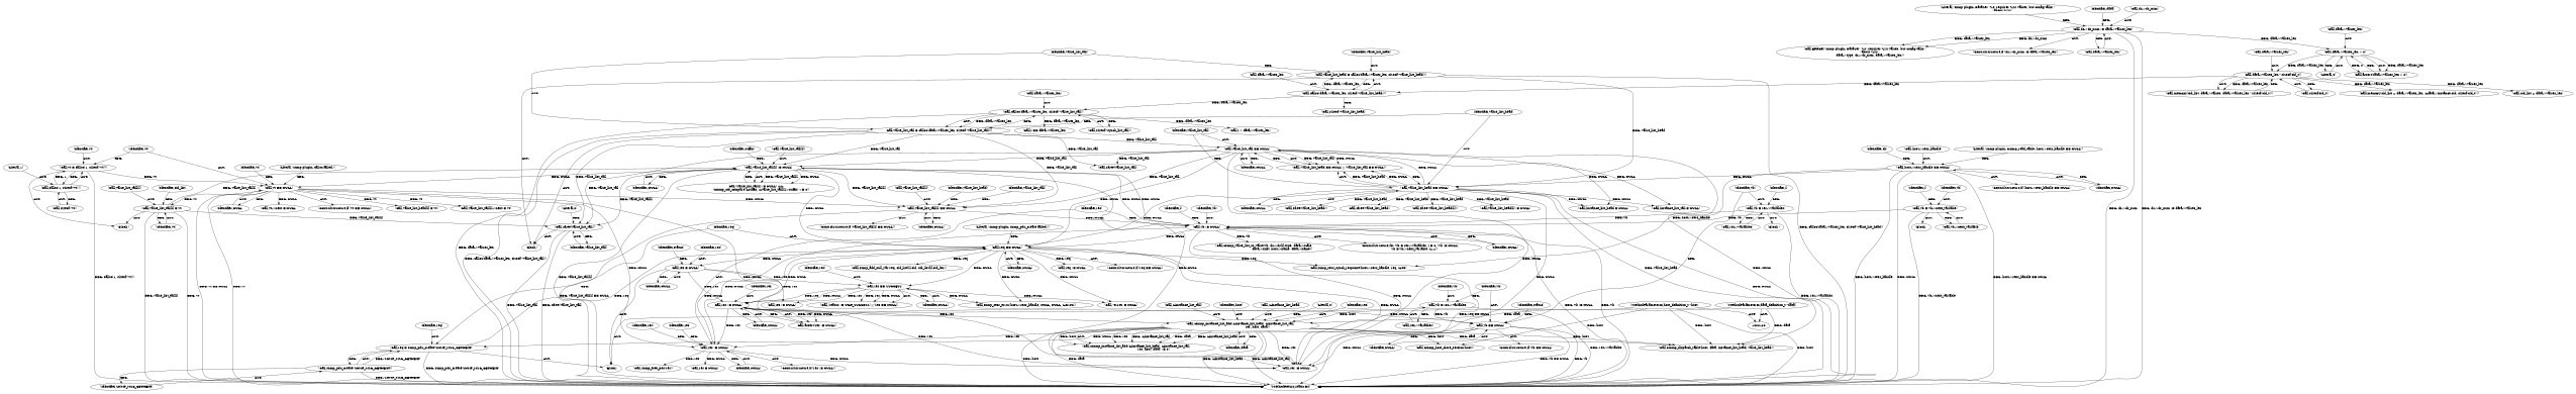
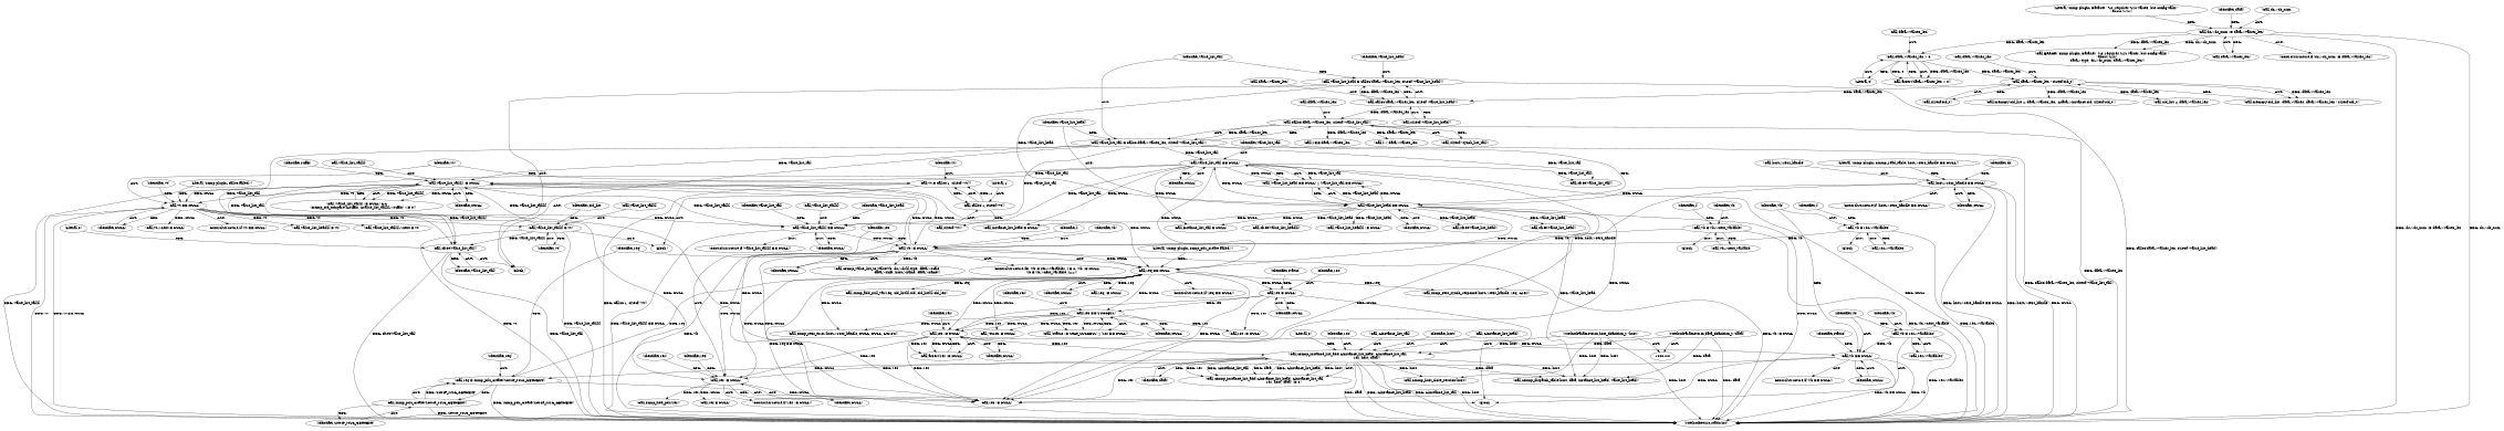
  digraph {
    n1 [label="(Call,sfree(value_list_tail))"]
    n2 [label="(MethodReturn,static int)"]
    n3 [label="(Block,)"]
    n4 [label="(Identifier,value_list_tail)"]
    n5 [label="(Call,value_list_tail == NULL)"]
    n6 [label="(Call,value_list_tail[i] != NULL)"]
    n7 [label="(Call,req == NULL)"]
    n8 [label="(Call,value_list_tail[i] == NULL)"]
    n9 [label="(Call,res != NULL)"]
    n10 [label="(Identifier,NULL)"]
    n11 [label="(Call,instance_list_tail = NULL)"]
    n12 [label="(Call,instance_list_head = NULL)"]
    n13 [label="(Call,sfree(value_list_tail))"]
    n14 [label="(Call,(value_list_head == NULL) || (value_list_tail == NULL))"]
    n15 [label="(Call,vt == NULL)"]
    n16 [label="(Call,vb != NULL)"]
    n17 [label="(Call,(value_list_tail[i] != NULL) &&\n            (csnmp_oid_compare(&suffix, &value_list_tail[i]->suffix) <= 0))"]
    n18 [label="(Identifier,NULL)"]
    n19 [label="(Call,snmp_sess_synch_response(host->sess_handle, req, &res))"]
    n20 [label="(Call,res != NULL)"]
    n21 [label="(Call,res = NULL)"]
    n22 [label="(Call,res == SUCCESS)"]
    n23 [label="(Call,snmp_add_null_var(req, oid_list[i].oid, oid_list[i].oid_len))"]
    n24 [label="(Call,snmp_sess_error(host->sess_handle, NULL, NULL, &errstr))"]
    n25 [label="(Call,req != NULL)"]
    n26 [label="(Call,*errstr = NULL)"]
    n27 [label="(ControlStructure,if (req == NULL))"]
    n28 [label="(Identifier,NULL)"]
    n29 [label="(ControlStructure,if (value_list_tail[i] == NULL))"]
    n30 [label="(Identifier,NULL)"]
    n31 [label="(Call,value_list_head == NULL)"]
    n32 [label="(Call,value_list_tail = calloc(data->values_len, sizeof(*value_list_tail)))"]
    n33 [label="(Call,calloc(data->values_len, sizeof(*value_list_tail)))"]
    n34 [label="(Call,i == data->values_len)"]
    n35 [label="(Call,i < data->values_len)"]
    n36 [label="(Call,sizeof(*synch_list_tail))"]
    n37 [label="(Call,calloc(data->values_len, sizeof(*value_list_head)))"]
    n38 [label="(Call,value_list_head = calloc(data->values_len, sizeof(*value_list_head)))"]
    n39 [label="(Call,sizeof(*value_list_head))"]
    n40 [label="(Call,data->values_len * sizeof(oid_t))"]
    n41 [label="(Call,sizeof(oid_t))"]
    n42 [label="(Call,memcpy(oid_list + data->values_len, &data->instance.oid, sizeof(oid_t)))"]
    n43 [label="(Call,oid_list + data->values_len)"]
    n44 [label="(Call,memcpy(oid_list, data->values, data->values_len * sizeof(oid_t)))"]
    n45 [label="(Call,data->values_len > 0)"]
    n46 [label="(Literal,0)"]
    n47 [label="(Call,assert(data->values_len > 0))"]
    n48 [label="(Call,ds->ds_num != data->values_len)"]
    n49 [label="(Call,ERROR(\"snmp plugin: DataSet `%s' requires %zu values, but config talks \"\n          \"about %zu\",\n          data->type, ds->ds_num, data->values_len))"]
    n50 [label="(Call,data->values_len)"]
    n51 [label="(ControlStructure,if (ds->ds_num != data->values_len))"]
    n52 [label="(Call,sfree(value_list_head))"]
    n53 [label="(Call,csnmp_dispatch_table(host, data, instance_list_head, value_list_head))"]
    n54 [label="(Call,sfree(value_list_head))"]
    n55 [label="(Call,sfree(value_list_head[i]))"]
    n56 [label="(Call,value_list_head[i] != NULL)"]
    n57 [label="(Identifier,NULL)"]
    n58 [label="(Call,host->sess_handle == NULL)"]
    n59 [label="(ControlStructure,if (host->sess_handle == NULL))"]
    n60 [label="(Identifier,NULL)"]
    n61 [label="(Call,value_list_tail[i] = vt)"]
    n62 [label="(Call,res != NULL)"]
    n63 [label="(Call,vt->next = NULL)"]
    n64 [label="(ControlStructure,if (vt == NULL))"]
    n65 [label="(Call,value_list_head[i] = vt)"]
    n66 [label="(Call,value_list_tail[i]->next = vt)"]
    n67 [label="(Identifier,NULL)"]
    n68 [label="(Call,csnmp_value_list_to_value(vb, ds->ds[i].type, data->scale,\n                                      data->shift, host->name, data->name))"]
    n69 [label="(ControlStructure,for (vb = res->variables, i = 0; (vb != NULL);\n         vb = vb->next_variable, i++))"]
    n70 [label="(Identifier,NULL)"]
    n71 [label="(Identifier,vt)"]
    n72 [label="(Block,)"]
    n73 [label="(Call,res = NULL)"]
    n74 [label="(ControlStructure,if (res != NULL))"]
    n75 [label="(Identifier,NULL)"]
    n76 [label="(Call,snmp_free_pdu(res))"]
    n77 [label="(Call,vt = calloc(1, sizeof(*vt)))"]
    n78 [label="(Call,calloc(1, sizeof(*vt)))"]
    n79 [label="(Call,sizeof(*vt))"]
    n80 [label="(Call,vb = vb->next_variable)"]
    n81 [label="(Block,)"]
    n82 [label="(Call,vb->next_variable)"]
    n83 [label="(Call,vb = res->variables)"]
    n84 [label="(Block,)"]
    n85 [label="(Call,res->variables)"]
    n86 [label="(Call,vb == NULL)"]
    n87 [label="(ControlStructure,if (vb == NULL))"]
    n88 [label="(Identifier,NULL)"]
    n89 [label="(Call,req = snmp_pdu_create(SNMP_MSG_GETNEXT))"]
    n90 [label="(Call,vb = res->variables)"]
    n91 [label="(Block,)"]
    n92 [label="(Call,res->variables)"]
    n93 [label="(Call,csnmp_instance_list_add(&instance_list_head, &instance_list_tail,\n                                    res, host, data))"]
    n94 [label="(Identifier,NULL)"]
    n95 [label="(Call,assert(res != NULL))"]
    n96 [label="(Call,csnmp_instance_list_add(&instance_list_head, &instance_list_tail,\n                                    res, host, data) != 0)"]
    n97 [label="(Call,csnmp_host_close_session(host))"]
    n98 [label="(Identifier,data)"]
    n99 [label="(Call,res != NULL)"]
    n100 [label="(Identifier,NULL)"]
    n101 [label="(Call,(status != STAT_SUCCESS) || (res == NULL))"]
    n102 [label="(Identifier,NULL)"]
    n103 [label="(Call,snmp_pdu_create(SNMP_MSG_GETNEXT))"]
    n104 [label="(Identifier,SNMP_MSG_GETNEXT)"]
    n105 [label="(MethodParameterIn,host_definition_t *host)"]
    1000120
    n107 [label="(MethodParameterIn,data_definition_t *data)"]
    n108 [label="(Identifier,vb)"]
    n109 [label="(Identifier,vb)"]
    n110 [label="(Identifier,status)"]
    n111 [label="(Literal,0)"]
    n112 [label="(Call,host->sess_handle)"]
    n113 [label="(Identifier,res)"]
    n114 [label="(Identifier,i)"]
    n115 [label="(Identifier,res)"]
    n116 [label="(Literal,\"snmp plugin: csnmp_read_table: host->sess_handle == NULL\")"]
    n117 [label="(Literal,\"snmp plugin: DataSet `%s' requires %zu values, but config talks \"\n          \"about %zu\")"]
    n118 [label="(Identifier,value_list_tail)"]
    n119 [label="(Call,data->values_len)"]
    n120 [label="(Literal,0)"]
    n121 [label="(Identifier,res)"]
    n122 [label="(Identifier,suffix)"]
    n123 [label="(Call,&instance_list_tail)"]
    n124 [label="(Identifier,value_list_head)"]
    n125 [label="(Identifier,vb)"]
    n126 [label="(Identifier,res)"]
    n127 [label="(Identifier,i)"]
    n128 [label="(Identifier,value_list_head)"]
    n129 [label="(Identifier,vt)"]
    n130 [label="(Call,data->values_len)"]
    n131 [label="(Identifier,res)"]
    n132 [label="(Identifier,value_list_tail)"]
    n133 [label="(Identifier,i)"]
    n134 [label="(Call,value_list_tail[i])"]
    n135 [label="(Identifier,value_list_tail)"]
    n136 [label="(Identifier,value_list_head)"]
    n137 [label="(Identifier,vb)"]
    n138 [label="(Call,data->values_len)"]
    n139 [label="(Identifier,host)"]
    n140 [label="(Identifier,vt)"]
    n141 [label="(Identifier,data)"]
    n142 [label="(Identifier,status)"]
    n143 [label="(Literal,\"snmp plugin: calloc failed.\")"]
    n144 [label="(Identifier,vb)"]
    n145 [label="(Identifier,res)"]
    n146 [label="(Call,&instance_list_head)"]
    n147 [label="(Identifier,oid_list)"]
    n148 [label="(Literal,\"snmp plugin: snmp_pdu_create failed.\")"]
    n149 [label="(Literal,1)"]
    n150 [label="(Call,data->values_len)"]
    n151 [label="(Identifier,req)"]
    n152 [label="(Identifier,req)"]
    n153 [label="(Call,value_list_tail[i])"]
    n154 [label="(Identifier,vt)"]
    n155 [label="(Call,value_list_tail[i])"]
    n156 [label="(Identifier,ds)"]
    n157 [label="(Identifier,res)"]
    n158 [label="(Call,ds->ds_num)"]
    n1 -> n2 [label="DDG: value_list_tail"]
    n1 -> n2 [label="DDG: sfree(value_list_tail)"]
    n1 -> n3 [label="AST: "]
    n1 -> n4 [label="CFG: "]
    n4 -> n1 [label="AST: "]
    n5 -> n1 [label="DDG: value_list_tail"]
    n5 -> n2 [label="DDG: NULL"]
    n5 -> n6 [label="DDG: value_list_tail"]
    n5 -> n7 [label="DDG: NULL"]
    n5 -> n8 [label="DDG: value_list_tail"]
    n5 -> n9 [label="DDG: NULL"]
    n5 -> n10 [label="CFG: "]
    n5 -> n11 [label="DDG: NULL"]
    n5 -> n12 [label="DDG: NULL"]
    n5 -> n13 [label="DDG: value_list_tail"]
    n5 -> n14 [label="AST: "]
    n5 -> n14 [label="DDG: value_list_tail"]
    n5 -> n14 [label="DDG: NULL"]
    n6 -> n1 [label="DDG: value_list_tail[i]"]
    n6 -> n2 [label="DDG: value_list_tail[i]"]
    n6 -> n7 [label="DDG: NULL"]
    n6 -> n8 [label="DDG: value_list_tail[i]"]
    n6 -> n9 [label="DDG: NULL"]
    n6 -> n15 [label="DDG: NULL"]
    n6 -> n16 [label="DDG: NULL"]
    n6 -> n17 [label="AST: "]
    n6 -> n17 [label="DDG: value_list_tail[i]"]
    n6 -> n17 [label="DDG: NULL"]
    n6 -> n18 [label="CFG: "]
    n7 -> n2 [label="DDG: req == NULL"]
    n7 -> n9 [label="DDG: NULL"]
    n7 -> n19 [label="DDG: req"]
    n7 -> n20 [label="DDG: NULL"]
    n7 -> n21 [label="DDG: NULL"]
    n7 -> n22 [label="DDG: NULL"]
    n7 -> n23 [label="DDG: req"]
    n7 -> n24 [label="DDG: NULL"]
    n7 -> n25 [label="DDG: req"]
    n7 -> n26 [label="DDG: NULL"]
    n7 -> n27 [label="AST: "]
    n7 -> n28 [label="CFG: "]
    n8 -> n2 [label="DDG: value_list_tail[i] == NULL"]
    n8 -> n16 [label="DDG: NULL"]
    n8 -> n29 [label="AST: "]
    n8 -> n30 [label="CFG: "]
    n10 -> n5 [label="AST: "]
    n14 -> n5 [label="CFG: "]
    n14 -> n31 [label="CFG: "]
    n15 -> n2 [label="DDG: vt"]
    n15 -> n2 [label="DDG: vt == NULL"]
    n15 -> n8 [label="DDG: NULL"]
    n15 -> n9 [label="DDG: NULL"]
    n15 -> n61 [label="DDG: vt"]
    n15 -> n62 [label="DDG: NULL"]
    n15 -> n63 [label="DDG: NULL"]
    n15 -> n64 [label="AST: "]
    n15 -> n65 [label="DDG: vt"]
    n15 -> n66 [label="DDG: vt"]
    n15 -> n67 [label="CFG: "]
    n16 -> n2 [label="DDG: vb != NULL"]
    n16 -> n2 [label="DDG: vb"]
    n16 -> n6 [label="DDG: NULL"]
    n16 -> n7 [label="DDG: NULL"]
    n16 -> n9 [label="DDG: NULL"]
    n16 -> n62 [label="DDG: NULL"]
    n16 -> n68 [label="DDG: vb"]
    n16 -> n69 [label="AST: "]
    n16 -> n70 [label="CFG: "]
    n17 -> n6 [label="CFG: "]
    n18 -> n6 [label="AST: "]
    n20 -> n9 [label="DDG: res"]
    n20 -> n62 [label="DDG: res"]
    n20 -> n86 [label="DDG: NULL"]
    n20 -> n93 [label="DDG: res"]
    n20 -> n94 [label="CFG: "]
    n20 -> n95 [label="AST: "]
    n20 -> n95 [label="DDG: res"]
    n20 -> n95 [label="DDG: NULL"]
    n21 -> n20 [label="DDG: res"]
    n21 -> n22 [label="DDG: res"]
    n21 -> n91 [label="AST: "]
    n21 -> n99 [label="DDG: res"]
    n21 -> n100 [label="CFG: "]
    n22 -> n20 [label="DDG: res"]
    n22 -> n20 [label="DDG: NULL"]
    n22 -> n24 [label="DDG: NULL"]
    n22 -> n26 [label="DDG: NULL"]
    n22 -> n99 [label="DDG: res"]
    n22 -> n101 [label="AST: "]
    n22 -> n101 [label="DDG: res"]
    n22 -> n101 [label="DDG: NULL"]
    n22 -> n102 [label="CFG: "]
    n28 -> n7 [label="AST: "]
    n30 -> n8 [label="AST: "]
    n31 -> n2 [label="DDG: NULL"]
    n31 -> n5 [label="DDG: NULL"]
    n31 -> n7 [label="DDG: NULL"]
    n31 -> n9 [label="DDG: NULL"]
    n31 -> n11 [label="DDG: NULL"]
    n31 -> n12 [label="DDG: NULL"]
    n31 -> n14 [label="AST: "]
    n31 -> n14 [label="DDG: value_list_head"]
    n31 -> n14 [label="DDG: NULL"]
    n31 -> n52 [label="DDG: value_list_head"]
    n31 -> n53 [label="DDG: value_list_head"]
    n31 -> n54 [label="DDG: value_list_head"]
    n31 -> n55 [label="DDG: value_list_head"]
    n31 -> n56 [label="DDG: value_list_head"]
    n31 -> n57 [label="CFG: "]
    n32 -> n1 [label="DDG: value_list_tail"]
    n32 -> n2 [label="DDG: calloc(data->values_len, sizeof(*value_list_tail))"]
    n32 -> n3 [label="AST: "]
    n32 -> n5 [label="DDG: value_list_tail"]
    n32 -> n6 [label="DDG: value_list_tail"]
    n32 -> n8 [label="DDG: value_list_tail"]
    n32 -> n13 [label="DDG: value_list_tail"]
    n32 -> n33 [label="CFG: "]
    n33 -> n2 [label="DDG: data->values_len"]
    n33 -> n32 [label="AST: "]
    n33 -> n32 [label="DDG: data->values_len"]
    n33 -> n34 [label="DDG: data->values_len"]
    n33 -> n35 [label="DDG: data->values_len"]
    n33 -> n36 [label="CFG: "]
    n36 -> n33 [label="AST: "]
    n37 -> n33 [label="DDG: data->values_len"]
    n37 -> n38 [label="AST: "]
    n37 -> n38 [label="DDG: data->values_len"]
    n37 -> n39 [label="CFG: "]
    n38 -> n2 [label="DDG: calloc(data->values_len, sizeof(*value_list_head))"]
    n38 -> n3 [label="AST: "]
    n38 -> n31 [label="DDG: value_list_head"]
    n38 -> n37 [label="CFG: "]
+   n39 -> n37 [label="AST: "]
    n40 -> n37 [label="DDG: data->values_len"]
    n40 -> n41 [label="CFG: "]
    n40 -> n42 [label="DDG: data->values_len"]
    n40 -> n43 [label="DDG: data->values_len"]
    n40 -> n44 [label="AST: "]
    n40 -> n44 [label="DDG: data->values_len"]
    n41 -> n40 [label="AST: "]
    n44 -> n40 [label="CFG: "]
    n45 -> n40 [label="DDG: data->values_len"]
    n45 -> n46 [label="CFG: "]
    n45 -> n47 [label="AST: "]
    n45 -> n47 [label="DDG: data->values_len"]
    n45 -> n47 [label="DDG: 0"]
    n46 -> n45 [label="AST: "]
    n47 -> n45 [label="CFG: "]
    n48 -> n2 [label="DDG: ds->ds_num != data->values_len"]
    n48 -> n2 [label="DDG: ds->ds_num"]
    n48 -> n45 [label="DDG: data->values_len"]
    n48 -> n49 [label="DDG: ds->ds_num"]
    n48 -> n49 [label="DDG: data->values_len"]
    n48 -> n50 [label="CFG: "]
    n48 -> n51 [label="AST: "]
    n50 -> n48 [label="AST: "]
    n57 -> n31 [label="AST: "]
    n58 -> n2 [label="DDG: host->sess_handle"]
    n58 -> n2 [label="DDG: NULL"]
    n58 -> n2 [label="DDG: host->sess_handle == NULL"]
    n58 -> n19 [label="DDG: host->sess_handle"]
    n58 -> n31 [label="DDG: NULL"]
    n58 -> n59 [label="AST: "]
    n58 -> n60 [label="CFG: "]
    n60 -> n58 [label="AST: "]
    n61 -> n1 [label="DDG: value_list_tail[i]"]
    n61 -> n2 [label="DDG: vt"]
    n61 -> n2 [label="DDG: value_list_tail[i]"]
    n61 -> n6 [label="DDG: value_list_tail[i]"]
    n61 -> n71 [label="CFG: "]
    n61 -> n72 [label="AST: "]
    n62 -> n7 [label="DDG: NULL"]
    n62 -> n9 [label="DDG: NULL"]
    n62 -> n73 [label="DDG: NULL"]
    n62 -> n74 [label="AST: "]
    n62 -> n75 [label="CFG: "]
    n62 -> n76 [label="DDG: res"]
    n67 -> n15 [label="AST: "]
    n70 -> n16 [label="AST: "]
    n71 -> n61 [label="AST: "]
    n75 -> n62 [label="AST: "]
    n77 -> n2 [label="DDG: calloc(1, sizeof(*vt))"]
    n77 -> n15 [label="DDG: vt"]
    n77 -> n72 [label="AST: "]
    n77 -> n78 [label="CFG: "]
    n78 -> n77 [label="AST: "]
    n78 -> n77 [label="DDG: 1"]
    n78 -> n79 [label="CFG: "]
    n79 -> n78 [label="AST: "]
    n80 -> n2 [label="DDG: vb->next_variable"]
    n80 -> n16 [label="DDG: vb"]
    n80 -> n81 [label="AST: "]
    n80 -> n82 [label="CFG: "]
    n82 -> n80 [label="AST: "]
    n83 -> n2 [label="DDG: res->variables"]
    n83 -> n16 [label="DDG: vb"]
    n83 -> n84 [label="AST: "]
    n83 -> n85 [label="CFG: "]
    n85 -> n83 [label="AST: "]
    n86 -> n2 [label="DDG: vb"]
    n86 -> n2 [label="DDG: vb == NULL"]
    n86 -> n9 [label="DDG: NULL"]
    n86 -> n87 [label="AST: "]
    n86 -> n88 [label="CFG: "]
    n86 -> n89 [label="DDG: NULL"]
    n88 -> n86 [label="AST: "]
    n89 -> n2 [label="DDG: snmp_pdu_create(SNMP_MSG_GETNEXT)"]
    n89 -> n7 [label="DDG: req"]
    n89 -> n91 [label="AST: "]
    n89 -> n103 [label="CFG: "]
    n90 -> n2 [label="DDG: res->variables"]
    n90 -> n86 [label="DDG: vb"]
    n90 -> n91 [label="AST: "]
    n90 -> n92 [label="CFG: "]
    n92 -> n90 [label="AST: "]
    n93 -> n2 [label="DDG: host"]
    n93 -> n2 [label="DDG: data"]
    n93 -> n2 [label="DDG: &instance_list_head"]
    n93 -> n2 [label="DDG: &instance_list_tail"]
    n93 -> n9 [label="DDG: res"]
    n93 -> n53 [label="DDG: host"]
    n93 -> n53 [label="DDG: data"]
    n93 -> n62 [label="DDG: res"]
    n93 -> n96 [label="AST: "]
    n93 -> n96 [label="DDG: res"]
    n93 -> n96 [label="DDG: &instance_list_tail"]
    n93 -> n96 [label="DDG: data"]
    n93 -> n96 [label="DDG: &instance_list_head"]
    n93 -> n96 [label="DDG: host"]
    n93 -> n97 [label="DDG: host"]
    n93 -> n98 [label="CFG: "]
    n94 -> n20 [label="AST: "]
    n95 -> n20 [label="CFG: "]
    n98 -> n93 [label="AST: "]
    n100 -> n21 [label="AST: "]
+   n101 -> n22 [label="CFG: "]
    n102 -> n22 [label="AST: "]
    n103 -> n2 [label="DDG: SNMP_MSG_GETNEXT"]
    n103 -> n89 [label="AST: "]
    n103 -> n89 [label="DDG: SNMP_MSG_GETNEXT"]
    n103 -> n104 [label="CFG: "]
    n104 -> n103 [label="AST: "]
    n105 -> n2 [label="DDG: host"]
    n105 -> n53 [label="DDG: host"]
    n105 -> n93 [label="DDG: host"]
    n105 -> n97 [label="DDG: host"]
    n105 -> 1000120 [label="AST: "]
+   n107 -> n2 [label="DDG: data"]
    n107 -> n53 [label="DDG: data"]
    n107 -> n93 [label="DDG: data"]
    n107 -> 1000120 [label="AST: "]
    n108 -> n86 [label="AST: "]
    n108 -> n90 [label="CFG: "]
    n109 -> n90 [label="AST: "]
    n110 -> n86 [label="CFG: "]
    n111 -> n1 [label="CFG: "]
    n112 -> n58 [label="AST: "]
    n113 -> n62 [label="CFG: "]
    n114 -> n16 [label="CFG: "]
    n115 -> n62 [label="CFG: "]
    n116 -> n58 [label="CFG: "]
    n117 -> n48 [label="CFG: "]
    n118 -> n32 [label="AST: "]
    n118 -> n38 [label="CFG: "]
    n119 -> n37 [label="AST: "]
    n120 -> n93 [label="CFG: "]
    n121 -> n93 [label="AST: "]
    n122 -> n6 [label="CFG: "]
    n123 -> n93 [label="AST: "]
    n124 -> n31 [label="AST: "]
    n124 -> n32 [label="CFG: "]
    n125 -> n83 [label="AST: "]
    n125 -> n86 [label="CFG: "]
    n126 -> n22 [label="AST: "]
    n127 -> n80 [label="CFG: "]
    n128 -> n8 [label="CFG: "]
    n129 -> n15 [label="AST: "]
    n129 -> n77 [label="CFG: "]
    n130 -> n40 [label="AST: "]
    n131 -> n16 [label="CFG: "]
    n131 -> n62 [label="AST: "]
    n132 -> n8 [label="CFG: "]
    n133 -> n83 [label="CFG: "]
    n134 -> n6 [label="AST: "]
    n135 -> n5 [label="AST: "]
    n135 -> n31 [label="CFG: "]
    n136 -> n38 [label="AST: "]
    n137 -> n16 [label="AST: "]
    n138 -> n45 [label="AST: "]
    n139 -> n93 [label="AST: "]
    n140 -> n15 [label="CFG: "]
    n141 -> n48 [label="CFG: "]
    n142 -> n21 [label="CFG: "]
    n143 -> n15 [label="CFG: "]
    n144 -> n80 [label="AST: "]
    n145 -> n21 [label="AST: "]
    n146 -> n93 [label="AST: "]
    n147 -> n61 [label="CFG: "]
    n148 -> n7 [label="CFG: "]
    n149 -> n78 [label="AST: "]
    n150 -> n33 [label="AST: "]
    n151 -> n89 [label="AST: "]
    n152 -> n7 [label="AST: "]
    n152 -> n89 [label="CFG: "]
    n153 -> n8 [label="AST: "]
    n154 -> n77 [label="AST: "]
    n155 -> n61 [label="AST: "]
    n156 -> n58 [label="CFG: "]
    n157 -> n20 [label="AST: "]
    n158 -> n48 [label="AST: "]
  }
